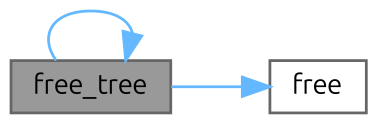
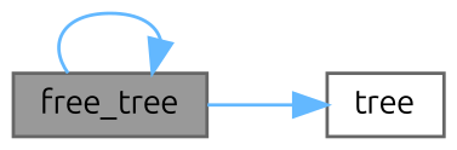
  digraph {
    rankdir=LR
    fontname=Ubuntu
    node [fontname=Ubuntu fontsize=10 shape=box style=filled]
    edge [color=steelblue1 fontname=Ubuntu fontsize=10 labelfontname=Helvetica labelfontsize=10 style=solid]
    n1 [color=gray40 fillcolor=grey60 fontcolor=black height=0.2 label=free_tree width=0.4]
-   n2 [color=grey40 fillcolor=white height=0.2 label=free width=0.4]
+   n2 [color=grey40 fillcolor=white height=0.2 label=tree width=0.4]
    n1 -> n1
    n1 -> n2
  }
